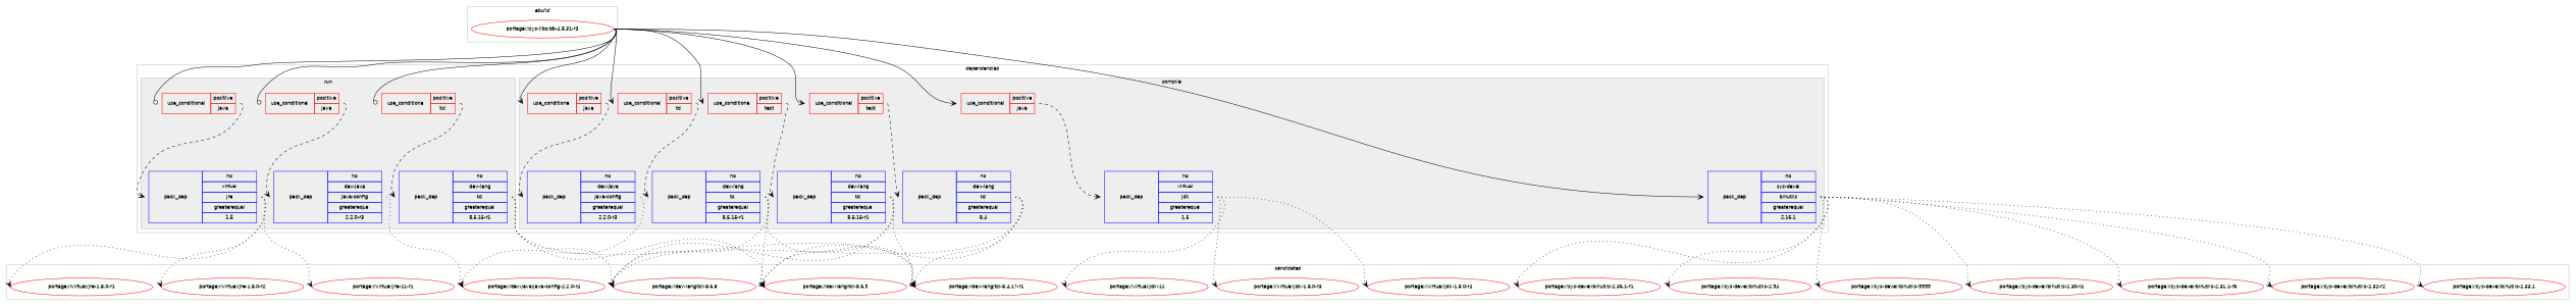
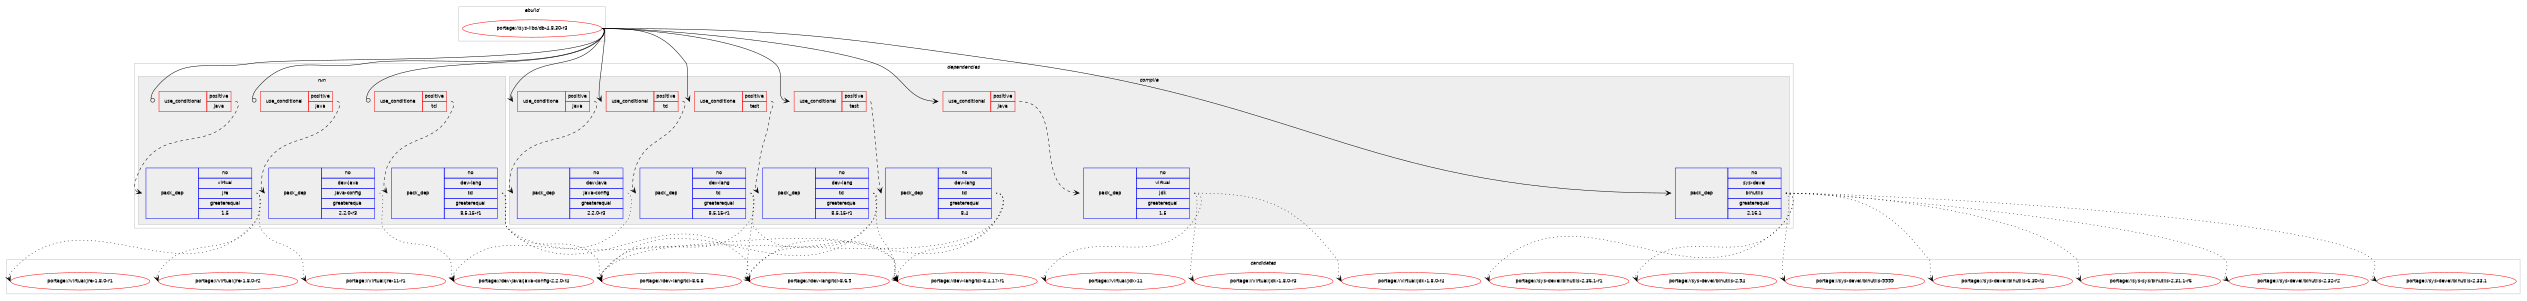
  digraph {
    compound=true
    concentrate=true
    fontname=Helvetica
    fontsize=10
    newrank=true
    rankdir=TB
    ranksep=1.5
    node [color=red fontname=Helvetica fontsize=10]
    edge [arrowhead=vee headport=w style=dotted tailport=e weight=100]
-   n1 [label="portage://sys-libs/db-4.8.31-r3" width=4]
+   n1 [label="portage://sys-libs/db-4.8.30-r3" width=4]
    n2 [color=blue label=<<TABLE BORDER="0" CELLBORDER="1" CELLSPACING="0" CELLPADDING="4" WIDTH="220"><TR><TD ROWSPAN="6" CELLPADDING="30">pack_dep</TD></TR><TR><TD WIDTH="110">no</TD></TR><TR><TD>dev-java</TD></TR><TR><TD>java-config</TD></TR><TR><TD>greaterequal</TD></TR><TR><TD>2.2.0-r3</TD></TR></TABLE>> shape=none]
    n3 [label=<<TABLE BORDER="0" CELLBORDER="1" CELLSPACING="0" CELLPADDING="4"><TR><TD ROWSPAN="3" CELLPADDING="10">use_conditional</TD></TR><TR><TD>positive</TD></TR><TR><TD>java</TD></TR></TABLE>> shape=none]
    n4 [color=blue label=<<TABLE BORDER="0" CELLBORDER="1" CELLSPACING="0" CELLPADDING="4" WIDTH="220"><TR><TD ROWSPAN="6" CELLPADDING="30">pack_dep</TD></TR><TR><TD WIDTH="110">no</TD></TR><TR><TD>virtual</TD></TR><TR><TD>jdk</TD></TR><TR><TD>greaterequal</TD></TR><TR><TD>1.5</TD></TR></TABLE>> shape=none]
    n5 [label=<<TABLE BORDER="0" CELLBORDER="1" CELLSPACING="0" CELLPADDING="4"><TR><TD ROWSPAN="3" CELLPADDING="10">use_conditional</TD></TR><TR><TD>positive</TD></TR><TR><TD>java</TD></TR></TABLE>> shape=none]
    n6 [color=blue label=<<TABLE BORDER="0" CELLBORDER="1" CELLSPACING="0" CELLPADDING="4" WIDTH="220"><TR><TD ROWSPAN="6" CELLPADDING="30">pack_dep</TD></TR><TR><TD WIDTH="110">no</TD></TR><TR><TD>dev-lang</TD></TR><TR><TD>tcl</TD></TR><TR><TD>greaterequal</TD></TR><TR><TD>8.5.15-r1</TD></TR></TABLE>> shape=none]
    n7 [label=<<TABLE BORDER="0" CELLBORDER="1" CELLSPACING="0" CELLPADDING="4"><TR><TD ROWSPAN="3" CELLPADDING="10">use_conditional</TD></TR><TR><TD>positive</TD></TR><TR><TD>tcl</TD></TR></TABLE>> shape=none]
    n8 [color=blue label=<<TABLE BORDER="0" CELLBORDER="1" CELLSPACING="0" CELLPADDING="4" WIDTH="220"><TR><TD ROWSPAN="6" CELLPADDING="30">pack_dep</TD></TR><TR><TD WIDTH="110">no</TD></TR><TR><TD>dev-lang</TD></TR><TR><TD>tcl</TD></TR><TR><TD>greaterequal</TD></TR><TR><TD>8.4</TD></TR></TABLE>> shape=none]
    n9 [label=<<TABLE BORDER="0" CELLBORDER="1" CELLSPACING="0" CELLPADDING="4"><TR><TD ROWSPAN="3" CELLPADDING="10">use_conditional</TD></TR><TR><TD>positive</TD></TR><TR><TD>test</TD></TR></TABLE>> shape=none]
    n10 [color=blue label=<<TABLE BORDER="0" CELLBORDER="1" CELLSPACING="0" CELLPADDING="4" WIDTH="220"><TR><TD ROWSPAN="6" CELLPADDING="30">pack_dep</TD></TR><TR><TD WIDTH="110">no</TD></TR><TR><TD>dev-lang</TD></TR><TR><TD>tcl</TD></TR><TR><TD>greaterequal</TD></TR><TR><TD>8.5.15-r1</TD></TR></TABLE>> shape=none]
    n11 [label=<<TABLE BORDER="0" CELLBORDER="1" CELLSPACING="0" CELLPADDING="4"><TR><TD ROWSPAN="3" CELLPADDING="10">use_conditional</TD></TR><TR><TD>positive</TD></TR><TR><TD>test</TD></TR></TABLE>> shape=none]
    n12 [color=blue label=<<TABLE BORDER="0" CELLBORDER="1" CELLSPACING="0" CELLPADDING="4" WIDTH="220"><TR><TD ROWSPAN="6" CELLPADDING="30">pack_dep</TD></TR><TR><TD WIDTH="110">no</TD></TR><TR><TD>sys-devel</TD></TR><TR><TD>binutils</TD></TR><TR><TD>greaterequal</TD></TR><TR><TD>2.16.1</TD></TR></TABLE>> shape=none]
    n13 [color=blue label=<<TABLE BORDER="0" CELLBORDER="1" CELLSPACING="0" CELLPADDING="4" WIDTH="220"><TR><TD ROWSPAN="6" CELLPADDING="30">pack_dep</TD></TR><TR><TD WIDTH="110">no</TD></TR><TR><TD>dev-java</TD></TR><TR><TD>java-config</TD></TR><TR><TD>greaterequal</TD></TR><TR><TD>2.2.0-r3</TD></TR></TABLE>> shape=none]
    n14 [label=<<TABLE BORDER="0" CELLBORDER="1" CELLSPACING="0" CELLPADDING="4"><TR><TD ROWSPAN="3" CELLPADDING="10">use_conditional</TD></TR><TR><TD>positive</TD></TR><TR><TD>java</TD></TR></TABLE>> shape=none]
    n15 [color=blue label=<<TABLE BORDER="0" CELLBORDER="1" CELLSPACING="0" CELLPADDING="4" WIDTH="220"><TR><TD ROWSPAN="6" CELLPADDING="30">pack_dep</TD></TR><TR><TD WIDTH="110">no</TD></TR><TR><TD>virtual</TD></TR><TR><TD>jre</TD></TR><TR><TD>greaterequal</TD></TR><TR><TD>1.5</TD></TR></TABLE>> shape=none]
    n16 [label=<<TABLE BORDER="0" CELLBORDER="1" CELLSPACING="0" CELLPADDING="4"><TR><TD ROWSPAN="3" CELLPADDING="10">use_conditional</TD></TR><TR><TD>positive</TD></TR><TR><TD>java</TD></TR></TABLE>> shape=none]
    n17 [color=blue label=<<TABLE BORDER="0" CELLBORDER="1" CELLSPACING="0" CELLPADDING="4" WIDTH="220"><TR><TD ROWSPAN="6" CELLPADDING="30">pack_dep</TD></TR><TR><TD WIDTH="110">no</TD></TR><TR><TD>dev-lang</TD></TR><TR><TD>tcl</TD></TR><TR><TD>greaterequal</TD></TR><TR><TD>8.5.15-r1</TD></TR></TABLE>> shape=none]
    n18 [label=<<TABLE BORDER="0" CELLBORDER="1" CELLSPACING="0" CELLPADDING="4"><TR><TD ROWSPAN="3" CELLPADDING="10">use_conditional</TD></TR><TR><TD>positive</TD></TR><TR><TD>tcl</TD></TR></TABLE>> shape=none]
    n19 [label="portage://dev-java/java-config-2.2.0-r4" width=4]
    n20 [label="portage://virtual/jdk-11" width=4]
    n21 [label="portage://virtual/jdk-1.8.0-r4" width=4]
    n22 [label="portage://virtual/jdk-1.8.0-r3" width=4]
    n23 [label="portage://dev-lang/tcl-8.6.9" width=4]
    n24 [label="portage://dev-lang/tcl-8.6.8" width=4]
    n25 [label="portage://dev-lang/tcl-8.4.17-r1" width=4]
    n26 [label="portage://sys-devel/binutils-9999" width=4]
    n27 [label="portage://sys-devel/binutils-2.94" width=4]
    n28 [label="portage://sys-devel/binutils-2.36.1-r1" width=4]
    n29 [label="portage://sys-devel/binutils-2.33.1" width=4]
    n30 [label="portage://sys-devel/binutils-2.32-r2" width=4]
-   n31 [label="portage://sys-devel/binutils-2.31.1-r6" width=4]
-   n32 [label="portage://sys-devel/binutils-2.30-r4" width=4]
+   n31 [label="portage://sys-sys/binutils-2.31.1-r6" width=4]
+   n32 [label="portage://sys-devel/binutils-6.30-r4" width=4]
    n33 [label="portage://virtual/jre-11-r1" width=4]
    n34 [label="portage://virtual/jre-1.8.0-r2" width=4]
    n35 [label="portage://virtual/jre-1.8.0-r1" width=4]
    subgraph cluster_1 {
      color=gray
      label=<<i>ebuild</i>>
      rank=same
      n1
    }
    subgraph cluster_2 {
      color=gray
      label=<<i>dependencies</i>>
      subgraph cluster_3 {
        color=gray
        fillcolor="#eeeeee"
        label=<<i>compile</i>>
        style=filled
        subgraph sub_4 {
          color=gray
          fillcolor="#eeeeee"
          label=<<i>compile</i>>
          style=filled
          n3
          subgraph sub_5 {
            color=gray
            fillcolor="#eeeeee"
            label=<<i>compile</i>>
            style=filled
            n2
          }
        }
        subgraph sub_6 {
          color=gray
          fillcolor="#eeeeee"
          label=<<i>compile</i>>
          style=filled
          n5
          subgraph sub_7 {
            color=gray
            fillcolor="#eeeeee"
            label=<<i>compile</i>>
            style=filled
            n4
          }
        }
        subgraph sub_8 {
          color=gray
          fillcolor="#eeeeee"
          label=<<i>compile</i>>
          style=filled
          n7
          subgraph sub_9 {
            color=gray
            fillcolor="#eeeeee"
            label=<<i>compile</i>>
            style=filled
            n6
          }
        }
        subgraph sub_10 {
          color=gray
          fillcolor="#eeeeee"
          label=<<i>compile</i>>
          style=filled
          n9
          subgraph sub_11 {
            color=gray
            fillcolor="#eeeeee"
            label=<<i>compile</i>>
            style=filled
            n8
          }
        }
        subgraph sub_12 {
          color=gray
          fillcolor="#eeeeee"
          label=<<i>compile</i>>
          style=filled
          n11
          subgraph sub_13 {
            color=gray
            fillcolor="#eeeeee"
            label=<<i>compile</i>>
            style=filled
            n10
          }
        }
        subgraph sub_14 {
          color=gray
          fillcolor="#eeeeee"
          label=<<i>compile</i>>
          style=filled
          n12
        }
      }
      subgraph cluster_15 {
        color=gray
        fillcolor="#eeeeee"
        label=<<i>compile and run</i>>
        style=filled
      }
      subgraph cluster_16 {
        color=gray
        fillcolor="#eeeeee"
        label=<<i>run</i>>
        style=filled
        subgraph sub_17 {
          color=gray
          fillcolor="#eeeeee"
          label=<<i>run</i>>
          style=filled
          n14
          subgraph sub_18 {
            color=gray
            fillcolor="#eeeeee"
            label=<<i>run</i>>
            style=filled
            n13
          }
        }
        subgraph sub_19 {
          color=gray
          fillcolor="#eeeeee"
          label=<<i>run</i>>
          style=filled
          n16
          subgraph sub_20 {
            color=gray
            fillcolor="#eeeeee"
            label=<<i>run</i>>
            style=filled
            n15
          }
        }
        subgraph sub_21 {
          color=gray
          fillcolor="#eeeeee"
          label=<<i>run</i>>
          style=filled
          n18
          subgraph sub_22 {
            color=gray
            fillcolor="#eeeeee"
            label=<<i>run</i>>
            style=filled
            n17
          }
        }
      }
    }
    subgraph cluster_23 {
      color=gray
      label=<<i>candidates</i>>
      rank=same
      subgraph sub_24 {
        color=black
        label=<<i>candidates</i>>
        nodesep=1
        rank=same
        n19
      }
      subgraph sub_25 {
        color=black
        label=<<i>candidates</i>>
        nodesep=1
        rank=same
        n20
        n21
        n22
      }
      subgraph sub_26 {
        color=black
        label=<<i>candidates</i>>
        nodesep=1
        rank=same
        n23
        n24
        n25
      }
      subgraph sub_27 {
        color=black
        label=<<i>candidates</i>>
        nodesep=1
        rank=same
        n23
        n24
        n25
      }
      subgraph sub_28 {
        color=black
        label=<<i>candidates</i>>
        nodesep=1
        rank=same
        n23
        n24
        n25
      }
      subgraph sub_29 {
        color=black
        label=<<i>candidates</i>>
        nodesep=1
        rank=same
        n26
        n27
        n28
        n29
        n30
        n31
        n32
      }
      subgraph sub_30 {
        color=black
        label=<<i>candidates</i>>
        nodesep=1
        rank=same
        n23
        n24
        n25
      }
      subgraph sub_31 {
        color=black
        label=<<i>candidates</i>>
        nodesep=1
        rank=same
        n19
      }
      subgraph sub_32 {
        color=black
        label=<<i>candidates</i>>
        nodesep=1
        rank=same
        n33
        n34
        n35
      }
    }
    n1 -> n3 [style=solid weight=20]
    n1 -> n5 [style=solid weight=20]
    n1 -> n7 [style=solid weight=20]
    n1 -> n9 [style=solid weight=20]
    n1 -> n11 [style=solid weight=20]
    n1 -> n12 [style=solid weight=20]
    n1 -> n14 [arrowhead=odot style=solid weight=20]
    n1 -> n16 [arrowhead=odot style=solid weight=20]
    n1 -> n18 [arrowhead=odot style=solid weight=20]
    n2 -> n19
    n3 -> n2 [style=dashed weight=20]
    n4 -> n20
    n4 -> n21
    n4 -> n22
    n5 -> n4 [style=dashed weight=20]
    n6 -> n23
    n6 -> n24
    n6 -> n25
    n7 -> n6 [style=dashed weight=20]
    n8 -> n23
    n8 -> n24
    n8 -> n25
    n9 -> n8 [style=dashed weight=20]
    n10 -> n23
    n10 -> n24
    n10 -> n25
    n11 -> n10 [style=dashed weight=20]
    n12 -> n26
    n12 -> n27
    n12 -> n28
    n12 -> n29
    n12 -> n30
    n12 -> n31
    n12 -> n32
    n13 -> n19
    n14 -> n13 [style=dashed weight=20]
    n15 -> n33
    n15 -> n34
    n15 -> n35
    n16 -> n15 [style=dashed weight=20]
    n17 -> n23
    n17 -> n24
    n17 -> n25
    n18 -> n17 [style=dashed weight=20]
  }
